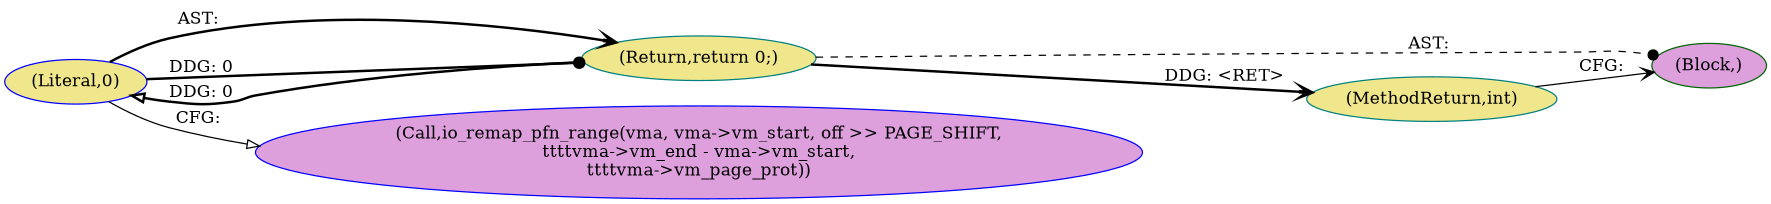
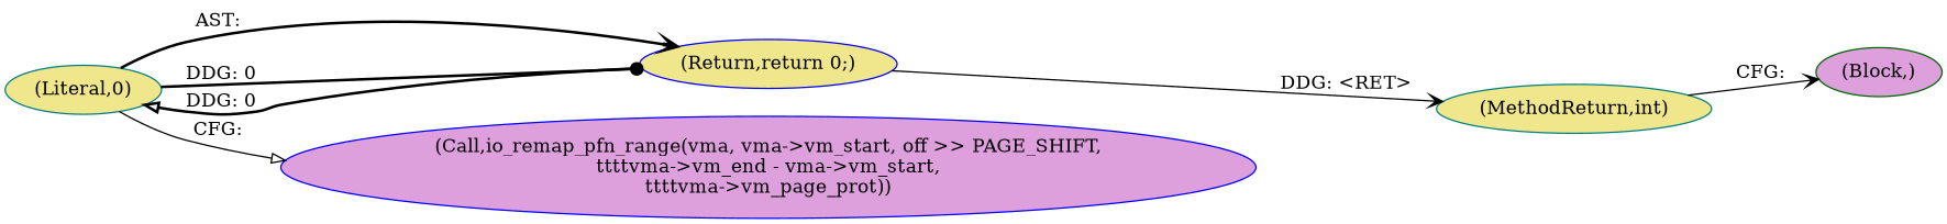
  digraph {
    rankdir=LR
    node [color=blue fillcolor=khaki style=filled]
    edge [arrowhead=vee style=bold]
-   n1 [label="(Literal,0)"]
-   n2 [color=teal label="(Return,return 0;)"]
+   n1 [color=teal label="(Literal,0)"]
+   n2 [label="(Return,return 0;)"]
    n3 [fillcolor=plum label="(Call,io_remap_pfn_range(vma, vma->vm_start, off >> PAGE_SHIFT,\n\t\t\t\tvma->vm_end - vma->vm_start,\n\t\t\t\tvma->vm_page_prot))"]
    n4 [color=darkgreen fillcolor=plum label="(Block,)"]
    n5 [color=teal label="(MethodReturn,int)"]
    n1 -> n2 [label="AST: "]
    n1 -> n2 [arrowhead=dot label="DDG: 0"]
    n1 -> n3 [arrowhead=onormal label="CFG: " style=solid]
    n2 -> n1 [arrowhead=onormal label="DDG: 0"]
-   n2 -> n4 [arrowhead=dot label="AST: " style=dashed]
-   n2 -> n5 [label="DDG: <RET>"]
+   n2 -> n5 [label="DDG: <RET>" style=solid]
    n5 -> n4 [label="CFG: " style=solid]
  }
